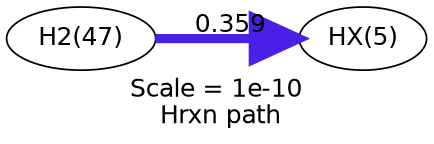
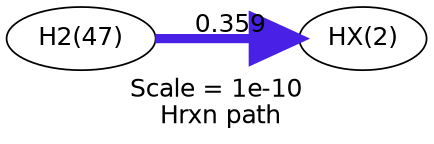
  digraph {
    fontname=Helvetica
    label="Scale = 1e-10\l Hrxn path"
    rankdir=LR
    node [fontname=Helvetica]
    n1 [label="H2(47)"]
-   n2 [label="HX(5)"]
+   n2 [label="HX(2)"]
    n1 -> n2 [arrowsize=2.61 color="0.7, 0.859, 0.9" fontname=Helvetica label=" 0.359" style="setlinewidth(5.23)"]
  }
